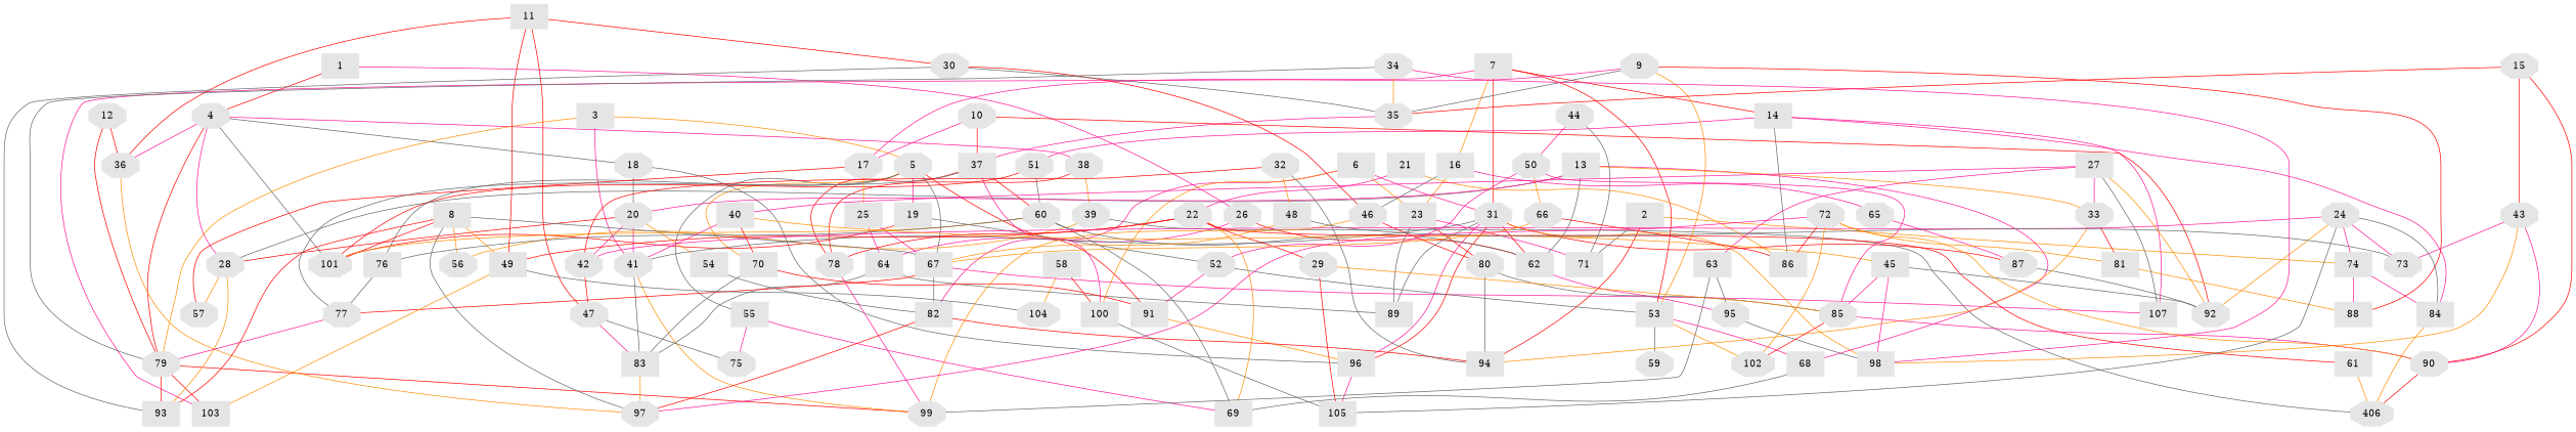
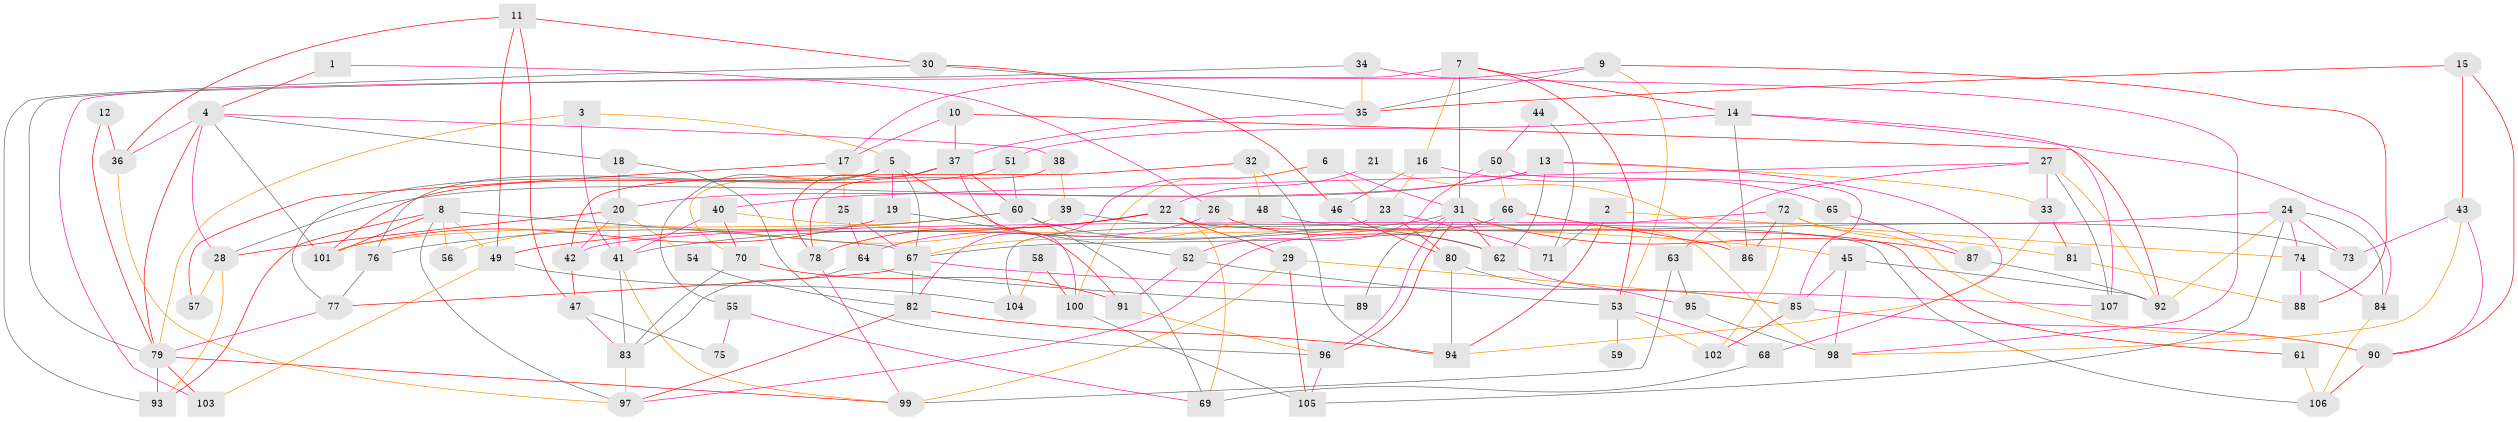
  graph {
    node [color=gray90 shape=octagon style=filled]
    edge [color=deeppink]
    1 [shape=box]
    4
    26
    79
    18
    28
    36
    38
    101
    62 [shape=box]
    64 [shape=box]
    2 [shape=box]
    71 [shape=box]
    74 [shape=box]
    94 [shape=box]
    88 [shape=box]
    84 [shape=box]
    3 [shape=box]
    5
    41
    19 [shape=box]
    55 [shape=box]
    67 [shape=box]
    70 [shape=box]
    76 [shape=box]
    91 [shape=box]
    83 [shape=box]
    99
    103 [shape=box]
    93 [shape=box]
    20
    96 [shape=box]
    57
    97
    78
    39
    52
    69 [shape=box]
    75
    82 [shape=box]
    107 [shape=box]
    77
    6 [shape=box]
    23 [shape=box]
    31
    100 [shape=box]
    80
    104
    87
    89 [shape=box]
    98 [shape=box]
    105 [shape=box]
    7 [shape=box]
    14 [shape=box]
    16 [shape=box]
    53 [shape=box]
    51
    86 [shape=box]
    46
    65
    68 [shape=box]
    59
    102
    8 [shape=box]
    49 [shape=box]
    56
    9
    17
    35
    25 [shape=box]
    37 [shape=box]
    10
    92
    60
    11 [shape=box]
    30
    47
    12
    13 [shape=box]
    33
    42
    54 [shape=box]
    81 [shape=box]
    95
-   106 [label=406]
+   106
    15
    43
    90
    73
    21 [shape=box]
    22
    29
    61 [shape=box]
    85
    24
    27 [shape=box]
    40 [shape=box]
    63 [shape=box]
    45 [shape=box]
    32
    48 [shape=box]
    34
    44
    50
    66
    58 [shape=box]
    72
    1 -- 4 [color=red]
    1 -- 26
    4 -- 79 [color=red]
    4 -- 18 [color=gray40]
    4 -- 28
    4 -- 36
    4 -- 38
    4 -- 101 [color=gray40]
    26 -- 62 [color=red]
    26 -- 64
    79 -- 99 [color=red]
    79 -- 103 [color=red]
    79 -- 93 [color=red]
    18 -- 20 [color=gray40]
    18 -- 96 [color=gray40]
    28 -- 93 [color=darkorange]
    28 -- 57 [color=darkorange]
    36 -- 97 [color=darkorange]
    38 -- 78 [color=red]
    38 -- 39 [color=darkorange]
    62 -- 95
    64 -- 83 [color=gray40]
    64 -- 89 [color=gray40]
    2 -- 71 [color=gray40]
    2 -- 74 [color=darkorange]
    2 -- 94 [color=red]
    74 -- 88
    74 -- 84
    84 -- 106 [color=darkorange]
    3 -- 79 [color=darkorange]
    3 -- 5 [color=darkorange]
    3 -- 41
    5 -- 19
    5 -- 55 [color=gray40]
    5 -- 67 [color=gray40]
    5 -- 70 [color=darkorange]
    5 -- 76 [color=gray40]
    5 -- 91 [color=red]
    41 -- 83 [color=gray40]
    41 -- 99 [color=darkorange]
    19 -- 101 [color=red]
    19 -- 52 [color=gray40]
    55 -- 69
    55 -- 75
    67 -- 82 [color=gray40]
    67 -- 107
    67 -- 77 [color=red]
    70 -- 91 [color=red]
    70 -- 83 [color=gray40]
    76 -- 77 [color=gray40]
    91 -- 96 [color=darkorange]
    83 -- 97 [color=darkorange]
    20 -- 28 [color=red]
    20 -- 41
    20 -- 42
    20 -- 54 [color=darkorange]
    96 -- 105
    78 -- 99
    39 -- 56 [color=darkorange]
    39 -- 106 [color=gray40]
    52 -- 91
    52 -- 53 [color=gray40]
    82 -- 94 [color=red]
    82 -- 97 [color=red]
    77 -- 79
    6 -- 82
    6 -- 23 [color=darkorange]
    6 -- 31
    6 -- 100 [color=darkorange]
    23 -- 71
    23 -- 80 [color=red]
-   23 -- 89 [color=gray40]
+   23 -- 104 [color=gray40]
    31 -- 62 [color=red]
    31 -- 41 [color=gray40]
    31 -- 96
    31 -- 96 [color=red]
    31 -- 87 [color=red]
    31 -- 89 [color=gray40]
    31 -- 98 [color=darkorange]
    100 -- 105 [color=gray40]
    80 -- 94 [color=gray40]
    80 -- 85 [color=gray40]
    87 -- 92 [color=gray40]
    7 -- 103
    7 -- 31 [color=red]
    7 -- 14 [color=red]
    7 -- 16 [color=darkorange]
    7 -- 53 [color=red]
    14 -- 84
    14 -- 107
    14 -- 51
    14 -- 86 [color=gray40]
    16 -- 23 [color=darkorange]
    16 -- 46 [color=gray40]
    16 -- 65
    53 -- 68
    53 -- 59 [color=gray40]
    53 -- 102 [color=darkorange]
    51 -- 101 [color=red]
    51 -- 60 [color=gray40]
-   46 -- 99 [color=darkorange]
+   29 -- 99 [color=darkorange]
    46 -- 80 [color=red]
    65 -- 87
    68 -- 69 [color=gray40]
    8 -- 101 [color=red]
    8 -- 67 [color=gray40]
    8 -- 93 [color=red]
    8 -- 97 [color=gray40]
    8 -- 49 [color=darkorange]
    8 -- 56 [color=darkorange]
    49 -- 103 [color=darkorange]
    49 -- 104 [color=gray40]
    9 -- 88 [color=red]
    9 -- 53 [color=darkorange]
    9 -- 17
    9 -- 35 [color=gray40]
    17 -- 57 [color=red]
    17 -- 25 [color=darkorange]
    35 -- 37
    25 -- 64
    25 -- 67
    37 -- 78 [color=red]
    37 -- 77 [color=gray40]
    37 -- 100
    37 -- 60 [color=red]
    10 -- 17
    10 -- 37 [color=red]
    10 -- 92 [color=red]
    60 -- 101 [color=darkorange]
    60 -- 62 [color=gray40]
    60 -- 76 [color=gray40]
    60 -- 69 [color=gray40]
    11 -- 36 [color=red]
    11 -- 49 [color=red]
    11 -- 30 [color=red]
    11 -- 47 [color=red]
    30 -- 93 [color=gray40]
    30 -- 46 [color=red]
    30 -- 35 [color=gray40]
    47 -- 83
    47 -- 75 [color=gray40]
    12 -- 79 [color=red]
    12 -- 36 [color=red]
    13 -- 28 [color=gray40]
    13 -- 62 [color=gray40]
    13 -- 20
    13 -- 68
    13 -- 33 [color=darkorange]
    33 -- 94 [color=darkorange]
    33 -- 81 [color=red]
    42 -- 47 [color=red]
    54 -- 82 [color=gray40]
    81 -- 88 [color=darkorange]
    95 -- 98 [color=gray40]
    15 -- 35 [color=red]
    15 -- 43 [color=red]
    15 -- 90 [color=red]
    43 -- 98 [color=darkorange]
    43 -- 90
    43 -- 73
    90 -- 106 [color=red]
    21 -- 86 [color=darkorange]
    21 -- 22
    22 -- 78 [color=red]
    22 -- 69 [color=darkorange]
    22 -- 49 [color=red]
    22 -- 29 [color=red]
    22 -- 61 [color=red]
    29 -- 105 [color=red]
    29 -- 85 [color=darkorange]
    61 -- 106 [color=darkorange]
    85 -- 102 [color=red]
    85 -- 90
    24 -- 74
    24 -- 84 [color=gray40]
    24 -- 105 [color=gray40]
    24 -- 92 [color=darkorange]
    24 -- 42
    24 -- 73
    27 -- 107 [color=gray40]
    27 -- 92 [color=darkorange]
    27 -- 33
    27 -- 40
    27 -- 63
    40 -- 41
    40 -- 70 [color=red]
    40 -- 45 [color=darkorange]
    63 -- 99 [color=gray40]
    63 -- 95 [color=gray40]
    45 -- 98
    45 -- 92 [color=gray40]
    45 -- 85
    32 -- 94 [color=gray40]
    32 -- 42 [color=red]
    32 -- 48 [color=darkorange]
    48 -- 67 [color=darkorange]
    48 -- 73 [color=gray40]
    34 -- 79 [color=gray40]
    34 -- 98
    34 -- 35 [color=darkorange]
    44 -- 71 [color=gray40]
    44 -- 50
    50 -- 52
    50 -- 85
    50 -- 66 [color=darkorange]
-   66 -- 67 [color=darkorange]
+   66 -- 67 [color=gray40]
    66 -- 86 [color=red]
    58 -- 100 [color=red]
    58 -- 104 [color=darkorange]
    72 -- 97
    72 -- 86 [color=red]
    72 -- 102 [color=darkorange]
    72 -- 81 [color=darkorange]
    72 -- 90 [color=darkorange]
  }
